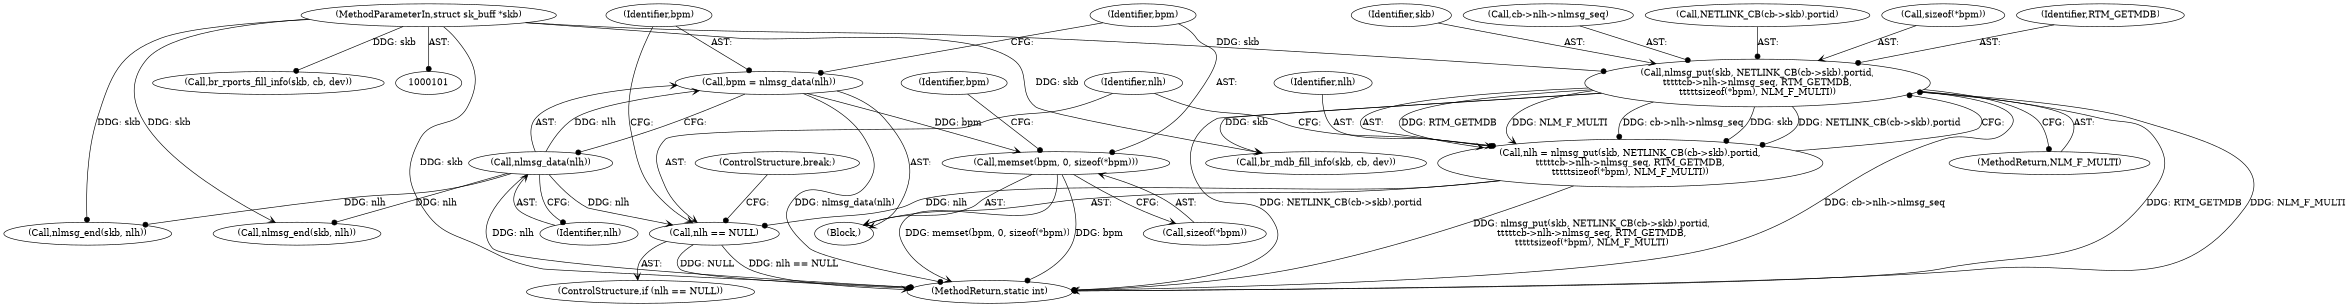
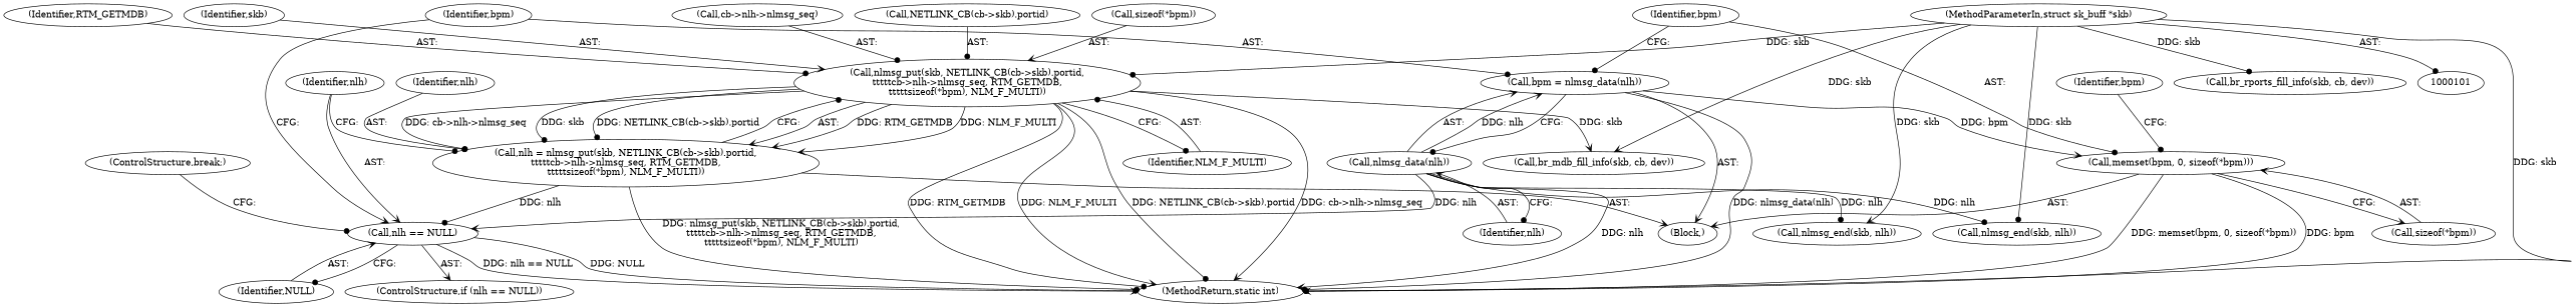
  digraph {
    edge [arrowhead=dot]
    n1 [label="(Call,memset(bpm, 0, sizeof(*bpm)))"]
    n2 [label="(Block,)"]
    n3 [label="(MethodReturn,static int)"]
    n4 [label="(Call,sizeof(*bpm))"]
    n5 [label="(Call,bpm = nlmsg_data(nlh))"]
    n6 [label="(Call,nlmsg_data(nlh))"]
    n7 [label="(Call,nlmsg_end(skb, nlh))"]
    n8 [label="(Identifier,nlh)"]
    n9 [label="(Call,nlmsg_end(skb, nlh))"]
    n10 [label="(Call,nlh == NULL)"]
+   n11 [label="(Identifier,NULL)"]
    n12 [label="(ControlStructure,if (nlh == NULL))"]
    n13 [label="(Call,nlh = nlmsg_put(skb, NETLINK_CB(cb->skb).portid,\n\t\t\t\t\tcb->nlh->nlmsg_seq, RTM_GETMDB,\n\t\t\t\t\tsizeof(*bpm), NLM_F_MULTI))"]
    n14 [label="(Call,nlmsg_put(skb, NETLINK_CB(cb->skb).portid,\n\t\t\t\t\tcb->nlh->nlmsg_seq, RTM_GETMDB,\n\t\t\t\t\tsizeof(*bpm), NLM_F_MULTI))"]
-   n15 [label="(MethodReturn,NLM_F_MULTI)"]
+   n15 [label="(Identifier,NLM_F_MULTI)"]
    n16 [label="(Call,br_mdb_fill_info(skb, cb, dev))"]
    n17 [label="(MethodParameterIn,struct sk_buff *skb)"]
    n18 [label="(Call,br_rports_fill_info(skb, cb, dev))"]
    1000101
    n20 [label="(ControlStructure,break;)"]
    n21 [label="(Identifier,nlh)"]
    n22 [label="(Identifier,bpm)"]
    n23 [label="(Identifier,bpm)"]
    n24 [label="(Call,sizeof(*bpm))"]
    n25 [label="(Identifier,bpm)"]
    n26 [label="(Identifier,RTM_GETMDB)"]
    n27 [label="(Identifier,skb)"]
    n28 [label="(Call,cb->nlh->nlmsg_seq)"]
    n29 [label="(Identifier,nlh)"]
    n30 [label="(Call,NETLINK_CB(cb->skb).portid)"]
    n1 -> n2 [arrowhead=vee label="AST: "]
    n1 -> n3 [arrowhead=vee label="DDG: memset(bpm, 0, sizeof(*bpm))"]
    n1 -> n3 [label="DDG: bpm"]
    n1 -> n4 [arrowhead=vee label="CFG: "]
    n4 -> n1 [arrowhead=vee label="AST: "]
    n5 -> n1 [arrowhead=vee label="DDG: bpm"]
    n5 -> n2 [arrowhead=vee label="AST: "]
    n5 -> n3 [label="DDG: nlmsg_data(nlh)"]
    n5 -> n6 [label="CFG: "]
-   n6 -> n3 [label="DDG: nlh"]
+   n6 -> n3 [arrowhead=vee label="DDG: nlh"]
    n6 -> n5 [arrowhead=vee label="AST: "]
    n6 -> n5 [arrowhead=vee label="DDG: nlh"]
    n6 -> n7 [label="DDG: nlh"]
    n6 -> n8 [label="CFG: "]
    n6 -> n9 [label="DDG: nlh"]
    n6 -> n10 [arrowhead=vee label="DDG: nlh"]
    n8 -> n6 [arrowhead=vee label="AST: "]
    n10 -> n3 [label="DDG: NULL"]
    n10 -> n3 [arrowhead=vee label="DDG: nlh == NULL"]
+   n10 -> n11 [label="CFG: "]
    n10 -> n12 [arrowhead=vee label="AST: "]
+   n11 -> n10 [arrowhead=vee label="AST: "]
    n13 -> n2 [arrowhead=vee label="AST: "]
    n13 -> n3 [label="DDG: nlmsg_put(skb, NETLINK_CB(cb->skb).portid,\n\t\t\t\t\tcb->nlh->nlmsg_seq, RTM_GETMDB,\n\t\t\t\t\tsizeof(*bpm), NLM_F_MULTI)"]
    n13 -> n10 [label="DDG: nlh"]
    n13 -> n14 [label="CFG: "]
    n14 -> n3 [label="DDG: RTM_GETMDB"]
    n14 -> n3 [arrowhead=vee label="DDG: NLM_F_MULTI"]
    n14 -> n3 [label="DDG: NETLINK_CB(cb->skb).portid"]
    n14 -> n3 [arrowhead=vee label="DDG: cb->nlh->nlmsg_seq"]
    n14 -> n13 [arrowhead=vee label="AST: "]
    n14 -> n13 [arrowhead=vee label="DDG: RTM_GETMDB"]
    n14 -> n13 [arrowhead=vee label="DDG: NLM_F_MULTI"]
    n14 -> n13 [label="DDG: cb->nlh->nlmsg_seq"]
    n14 -> n13 [label="DDG: skb"]
    n14 -> n13 [label="DDG: NETLINK_CB(cb->skb).portid"]
    n14 -> n15 [label="CFG: "]
    n14 -> n16 [arrowhead=vee label="DDG: skb"]
    n15 -> n14 [label="AST: "]
    n17 -> n3 [label="DDG: skb"]
    n17 -> n7 [arrowhead=vee label="DDG: skb"]
    n17 -> n9 [label="DDG: skb"]
    n17 -> n14 [label="DDG: skb"]
    n17 -> n16 [arrowhead=vee label="DDG: skb"]
    n17 -> n18 [label="DDG: skb"]
    n17 -> 1000101 [label="AST: "]
    n20 -> n10 [label="CFG: "]
    n21 -> n13 [label="AST: "]
    n22 -> n1 [label="CFG: "]
    n23 -> n5 [label="AST: "]
    n23 -> n10 [arrowhead=vee label="CFG: "]
    n24 -> n14 [arrowhead=vee label="AST: "]
    n25 -> n1 [label="AST: "]
    n25 -> n5 [label="CFG: "]
    n26 -> n14 [label="AST: "]
    n27 -> n14 [arrowhead=vee label="AST: "]
    n28 -> n14 [label="AST: "]
    n29 -> n10 [arrowhead=vee label="AST: "]
    n29 -> n13 [label="CFG: "]
    n30 -> n14 [label="AST: "]
  }
